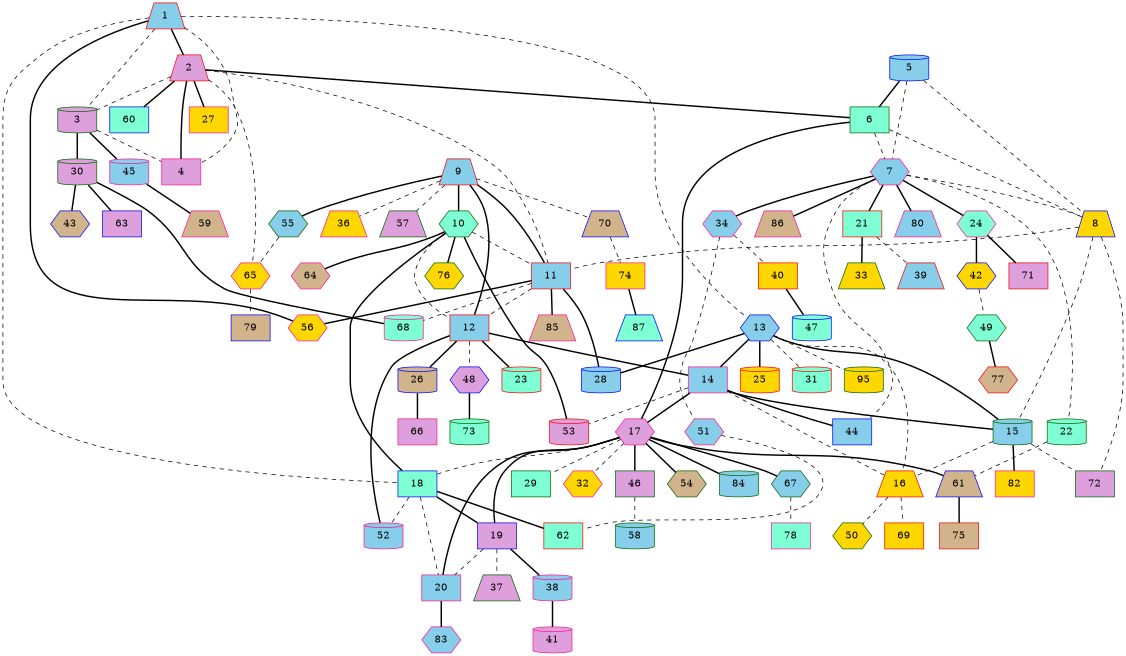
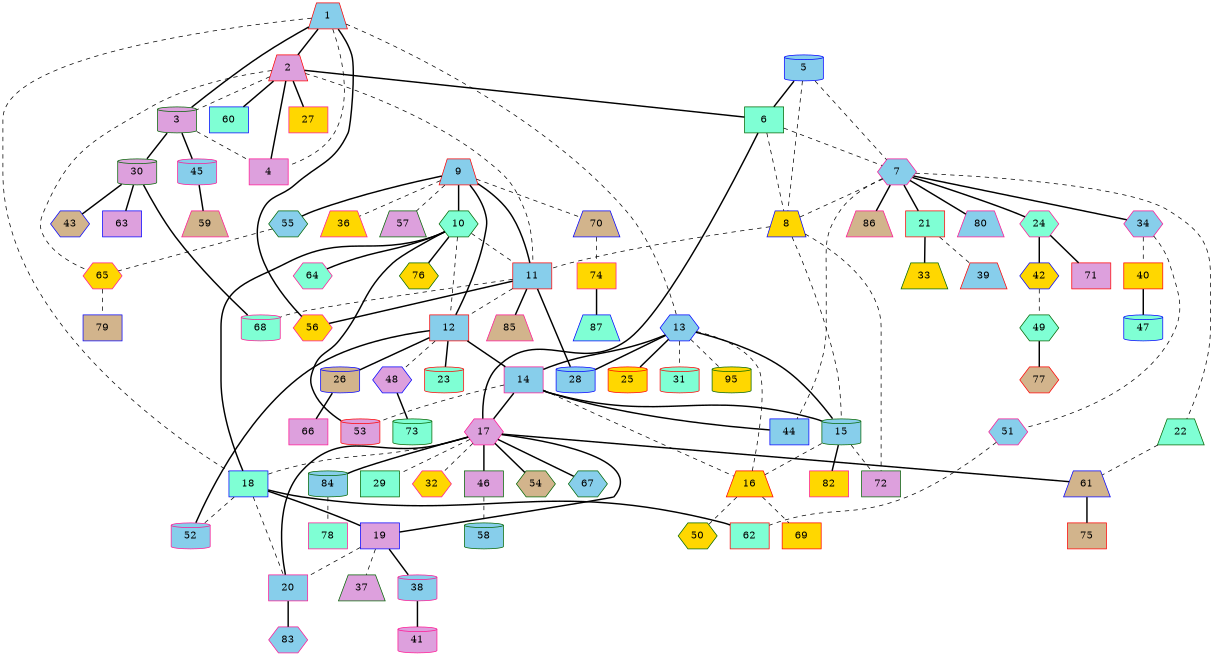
  graph {
    node [color=deeppink fillcolor=skyblue shape=box style=filled]
    edge [style=bold]
    1 [color=red shape=trapezium]
    2 [color=red fillcolor=plum shape=trapezium]
    3 [color=darkgreen fillcolor=plum shape=cylinder]
    4 [fillcolor=plum]
    13 [color=blue shape=hexagon]
    18 [color=blue fillcolor=aquamarine]
    56 [fillcolor=gold shape=hexagon]
    6 [color=darkgreen fillcolor=aquamarine]
    11 [color=red]
    27 [fillcolor=gold]
    60 [color=blue fillcolor=aquamarine]
    65 [fillcolor=gold shape=hexagon]
    30 [color=darkgreen fillcolor=plum shape=cylinder]
    45 [shape=cylinder]
    15 [color=darkgreen shape=cylinder]
    28 [color=blue shape=cylinder]
    14
    16 [color=red fillcolor=gold shape=trapezium]
    25 [color=red fillcolor=gold shape=cylinder]
    31 [color=red fillcolor=aquamarine shape=cylinder]
    n21 [color=darkgreen fillcolor=gold label=95 shape=cylinder]
    52 [shape=cylinder]
    19 [color=blue fillcolor=plum]
    20
    62 [color=red fillcolor=aquamarine]
    7 [shape=hexagon]
    8 [color=blue fillcolor=gold shape=trapezium]
    17 [fillcolor=plum shape=hexagon]
    12 [color=red]
    68 [fillcolor=aquamarine shape=cylinder]
    85 [fillcolor=tan shape=trapezium]
    79 [color=blue fillcolor=tan]
    43 [color=blue fillcolor=tan shape=hexagon]
    63 [color=blue fillcolor=plum]
    59 [fillcolor=tan shape=trapezium]
    5 [color=blue shape=cylinder]
    21 [color=red fillcolor=aquamarine]
-   22 [color=darkgreen fillcolor=aquamarine shape=cylinder]
+   22 [color=darkgreen fillcolor=aquamarine shape=trapezium]
    24 [fillcolor=aquamarine shape=hexagon]
    34 [shape=hexagon]
    44 [color=blue]
    80 [shape=trapezium]
    86 [fillcolor=tan shape=trapezium]
    72 [color=darkgreen fillcolor=plum]
    29 [color=darkgreen fillcolor=aquamarine]
    32 [fillcolor=gold shape=hexagon]
    46 [color=darkgreen fillcolor=plum]
    54 [color=darkgreen fillcolor=tan shape=hexagon]
    61 [color=blue fillcolor=tan shape=trapezium]
    67 [color=darkgreen shape=hexagon]
    84 [color=darkgreen shape=cylinder]
    33 [color=darkgreen fillcolor=gold shape=trapezium]
    39 [color=red shape=trapezium]
    42 [color=blue fillcolor=gold shape=hexagon]
    71 [color=red fillcolor=plum]
    51 [shape=hexagon]
    40 [color=red fillcolor=gold]
    82 [fillcolor=gold]
    9 [color=red shape=trapezium]
    10 [color=darkgreen fillcolor=aquamarine shape=hexagon]
    36 [fillcolor=gold shape=trapezium]
    55 [color=darkgreen shape=hexagon]
    57 [color=darkgreen fillcolor=plum shape=trapezium]
    70 [color=blue fillcolor=tan shape=trapezium]
    53 [color=red fillcolor=plum shape=cylinder]
-   64 [fillcolor=tan shape=hexagon]
+   64 [fillcolor=aquamarine shape=hexagon]
    76 [color=darkgreen fillcolor=gold shape=hexagon]
    23 [color=red fillcolor=aquamarine shape=cylinder]
    26 [color=blue fillcolor=tan shape=cylinder]
    48 [color=blue fillcolor=plum shape=hexagon]
    74 [fillcolor=gold]
    66 [fillcolor=plum]
    73 [color=darkgreen fillcolor=aquamarine shape=cylinder]
    50 [color=darkgreen fillcolor=gold shape=hexagon]
    69 [color=red fillcolor=gold]
    37 [color=darkgreen fillcolor=plum shape=trapezium]
    38 [shape=cylinder]
    83 [shape=hexagon]
    58 [color=darkgreen shape=cylinder]
    75 [color=red fillcolor=tan]
    78 [fillcolor=aquamarine]
    41 [fillcolor=plum shape=cylinder]
    49 [color=darkgreen fillcolor=aquamarine shape=hexagon]
    47 [color=blue fillcolor=aquamarine shape=cylinder]
    77 [color=red fillcolor=tan shape=hexagon]
    n86 [color=blue fillcolor=aquamarine label=87 shape=trapezium]
    1 -- 2
-   1 -- 3 [style=dashed]
+   1 -- 3
    1 -- 4 [style=dashed]
    1 -- 13 [style=dashed]
    1 -- 18 [style=dashed]
    1 -- 56
    2 -- 3 [style=dashed]
    2 -- 4
    2 -- 6
    2 -- 11 [style=dashed]
    2 -- 27
    2 -- 60
    2 -- 65 [style=dashed]
    3 -- 4 [style=dashed]
    3 -- 30
    3 -- 45
    13 -- 15
    13 -- 28
    13 -- 14
    13 -- 16 [style=dashed]
    13 -- 25
    13 -- 31 [style=dashed]
    13 -- n21 [style=dashed]
    18 -- 52 [style=dashed]
    18 -- 19
    18 -- 20 [style=dashed]
    18 -- 62
    6 -- 7 [style=dashed]
    6 -- 8 [style=dashed]
    6 -- 17
    11 -- 56
    11 -- 28
    11 -- 12 [style=dashed]
    11 -- 68 [style=dashed]
    11 -- 85
    65 -- 79 [style=dashed]
    30 -- 68
    30 -- 43
    30 -- 63
    45 -- 59
    15 -- 16 [style=dashed]
    15 -- 72 [style=dashed]
    15 -- 82
    14 -- 15
    14 -- 16 [style=dashed]
    14 -- 17
    14 -- 44
    14 -- 53 [style=dashed]
    16 -- 50 [style=dashed]
    16 -- 69 [style=dashed]
    19 -- 20 [style=dashed]
    19 -- 37 [style=dashed]
    19 -- 38
    20 -- 83
    7 -- 8 [style=dashed]
    7 -- 21
    7 -- 22 [style=dashed]
    7 -- 24
    7 -- 34
    7 -- 44 [style=dashed]
    7 -- 80
    7 -- 86
    8 -- 11 [style=dashed]
    8 -- 15 [style=dashed]
    8 -- 72 [style=dashed]
    17 -- 18 [style=dashed]
    17 -- 19
    17 -- 20
    17 -- 29 [style=dashed]
    17 -- 32 [style=dashed]
    17 -- 46
    17 -- 54
    17 -- 61
    17 -- 67
    17 -- 84
    12 -- 14
    12 -- 52
    12 -- 23
    12 -- 26
    12 -- 48 [style=dashed]
    5 -- 6
    5 -- 7 [style=dashed]
    5 -- 8 [style=dashed]
    21 -- 33
    21 -- 39 [style=dashed]
    22 -- 61 [style=dashed]
    24 -- 42
    24 -- 71
    34 -- 51 [style=dashed]
    34 -- 40 [style=dashed]
    46 -- 58 [style=dashed]
    61 -- 75
-   67 -- 78 [style=dashed]
+   84 -- 78 [style=dashed]
    42 -- 49 [style=dashed]
    51 -- 62 [style=dashed]
    40 -- 47
    9 -- 11
    9 -- 12
    9 -- 10
    9 -- 36 [style=dashed]
    9 -- 55
    9 -- 57 [style=dashed]
    9 -- 70 [style=dashed]
    10 -- 18
    10 -- 11 [style=dashed]
    10 -- 12 [style=dashed]
    10 -- 53
    10 -- 64
    10 -- 76
    55 -- 65 [style=dashed]
    70 -- 74 [style=dashed]
    26 -- 66
    48 -- 73
    74 -- n86
    38 -- 41
    49 -- 77
  }
